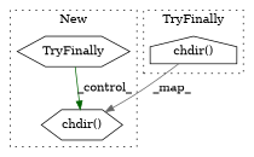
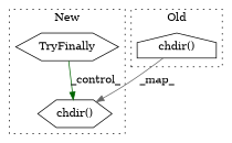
  digraph {
    node [a=75 l="9,1" shape=hexagon]
    edge [arrowhead=normal]
    n1 [label="chdir()" s="7709,7725"]
    n2 [a=64 l=17 label=TryFinally s=7692]
    n3 [label="chdir()" s="7692,7708" shape=house]
    subgraph cluster_1 {
      label=New
      style=dotted
      n1
      n2
    }
    subgraph cluster_2 {
-     label=TryFinally
+     label=Old
      style=dotted
      n3
    }
    n2 -> n1 [label=_control_ color=darkgreen]
    n3 -> n1 [label=_map_ color=gray40]
  }
